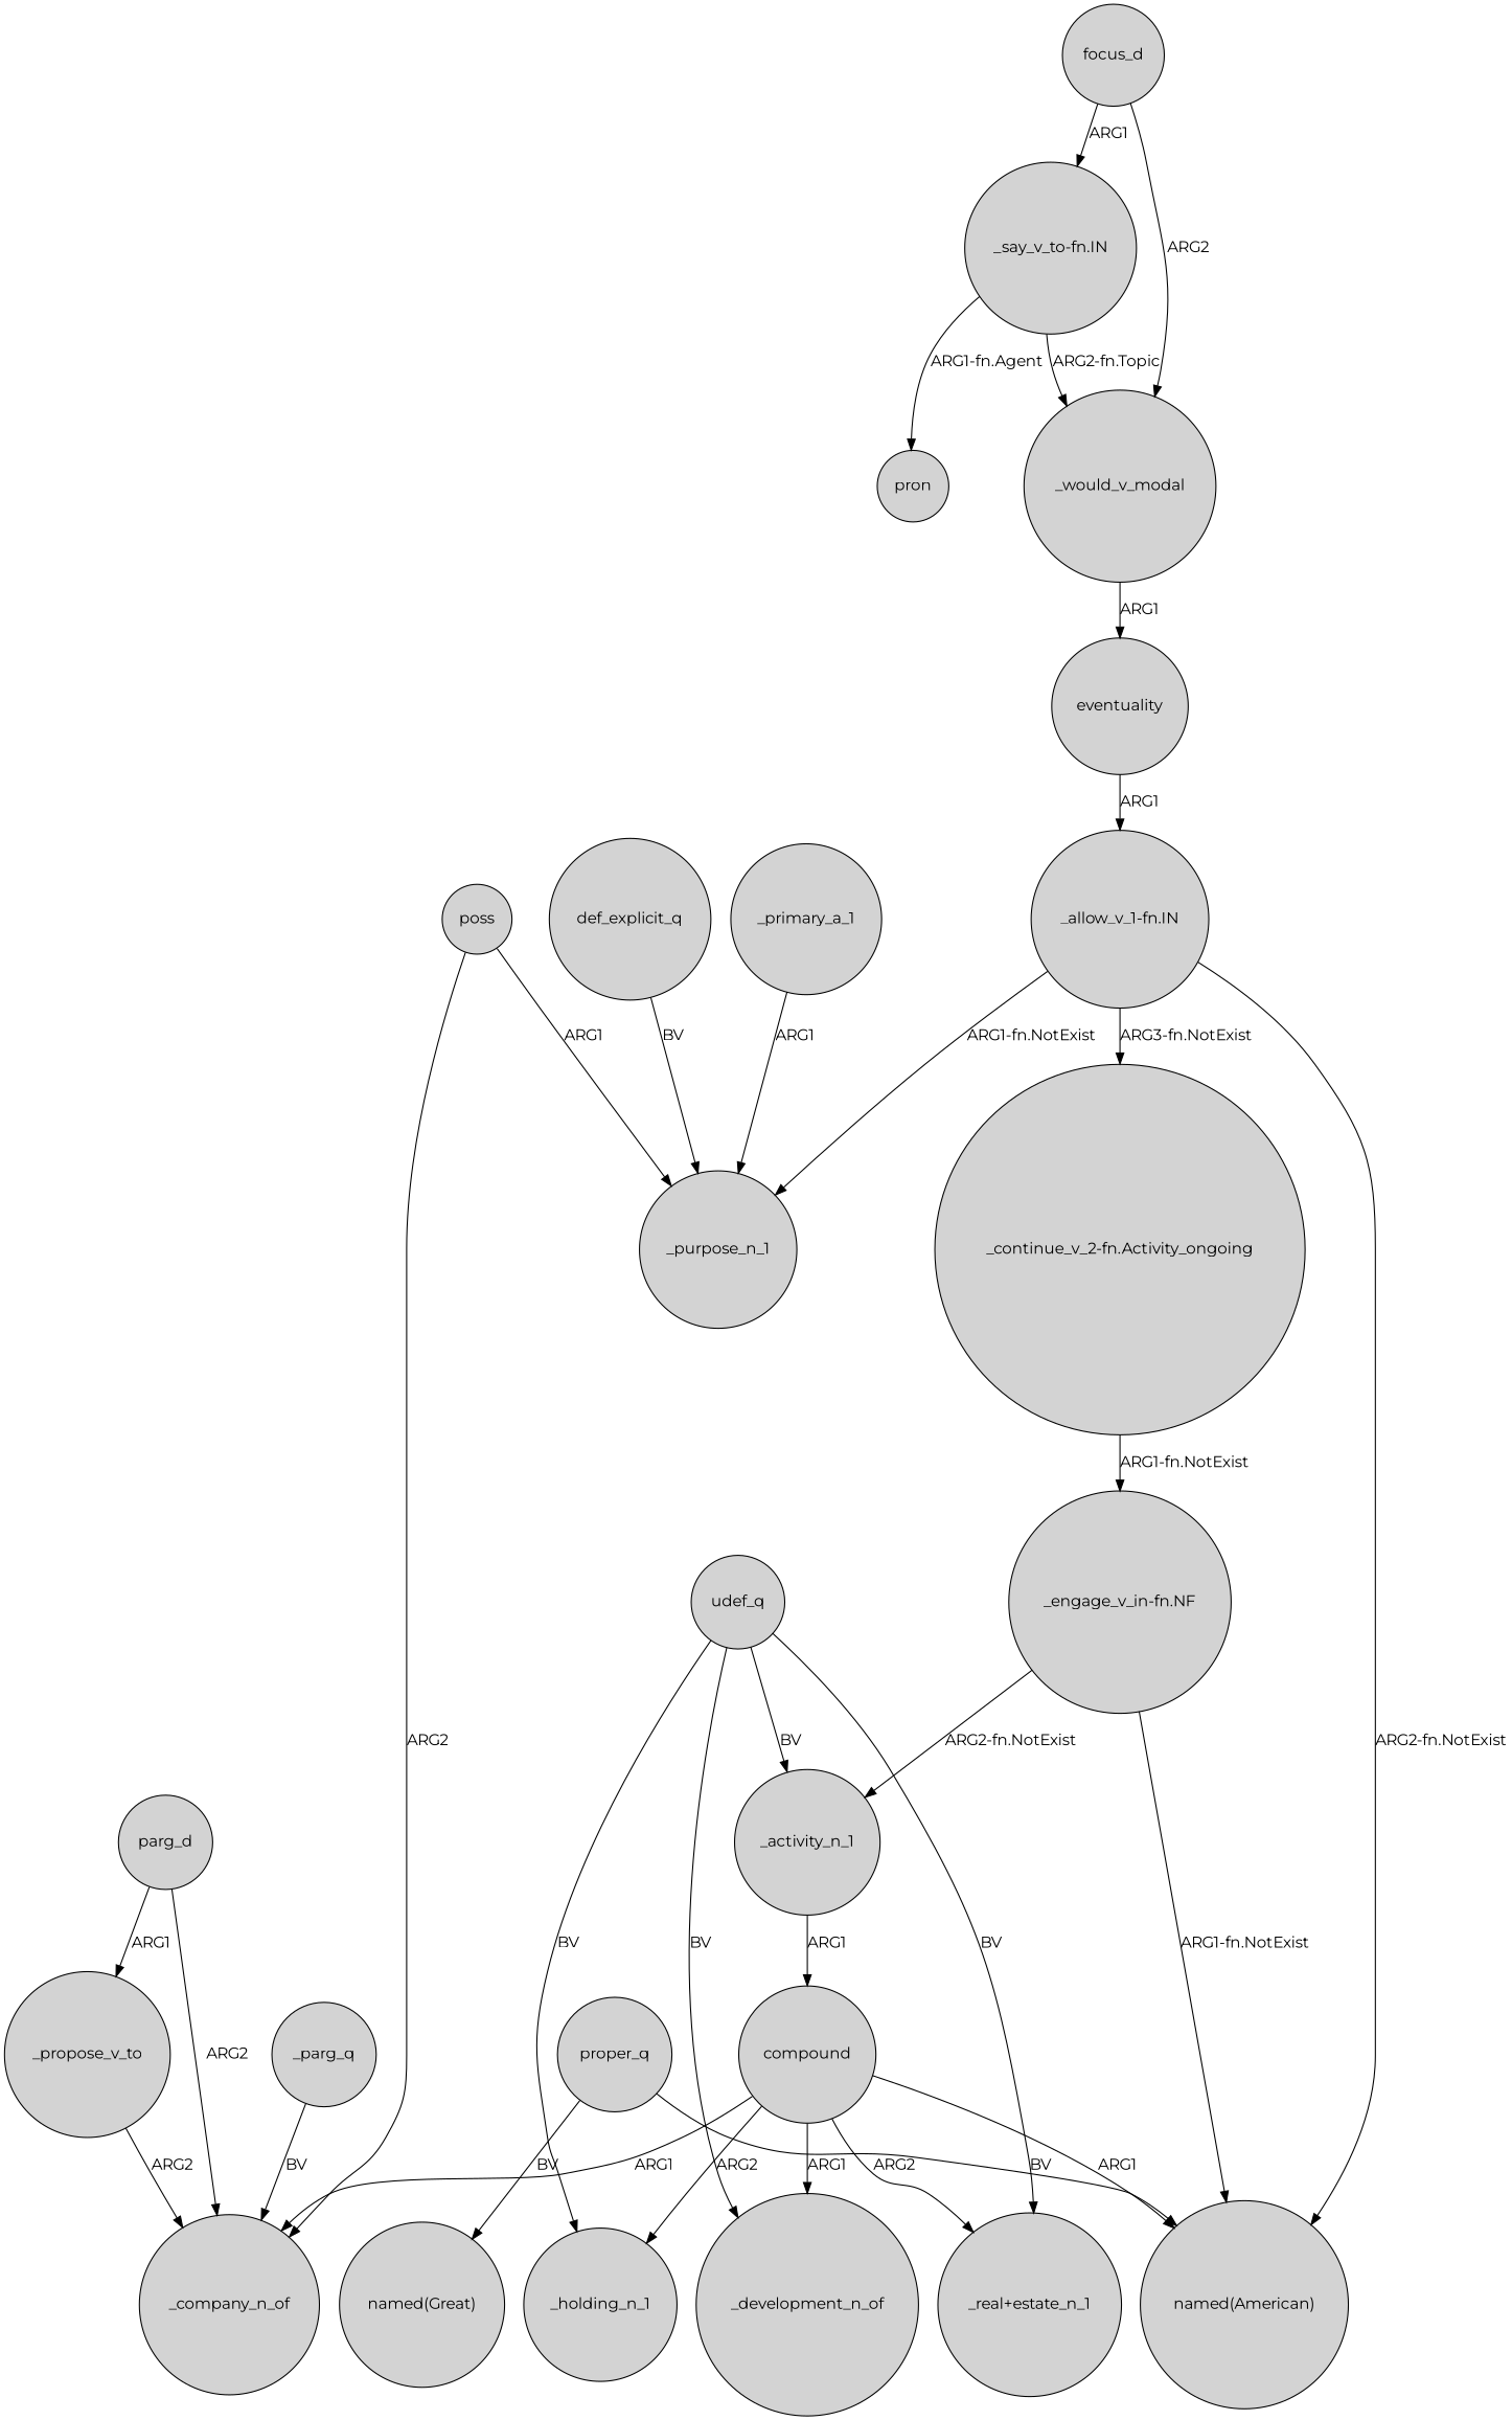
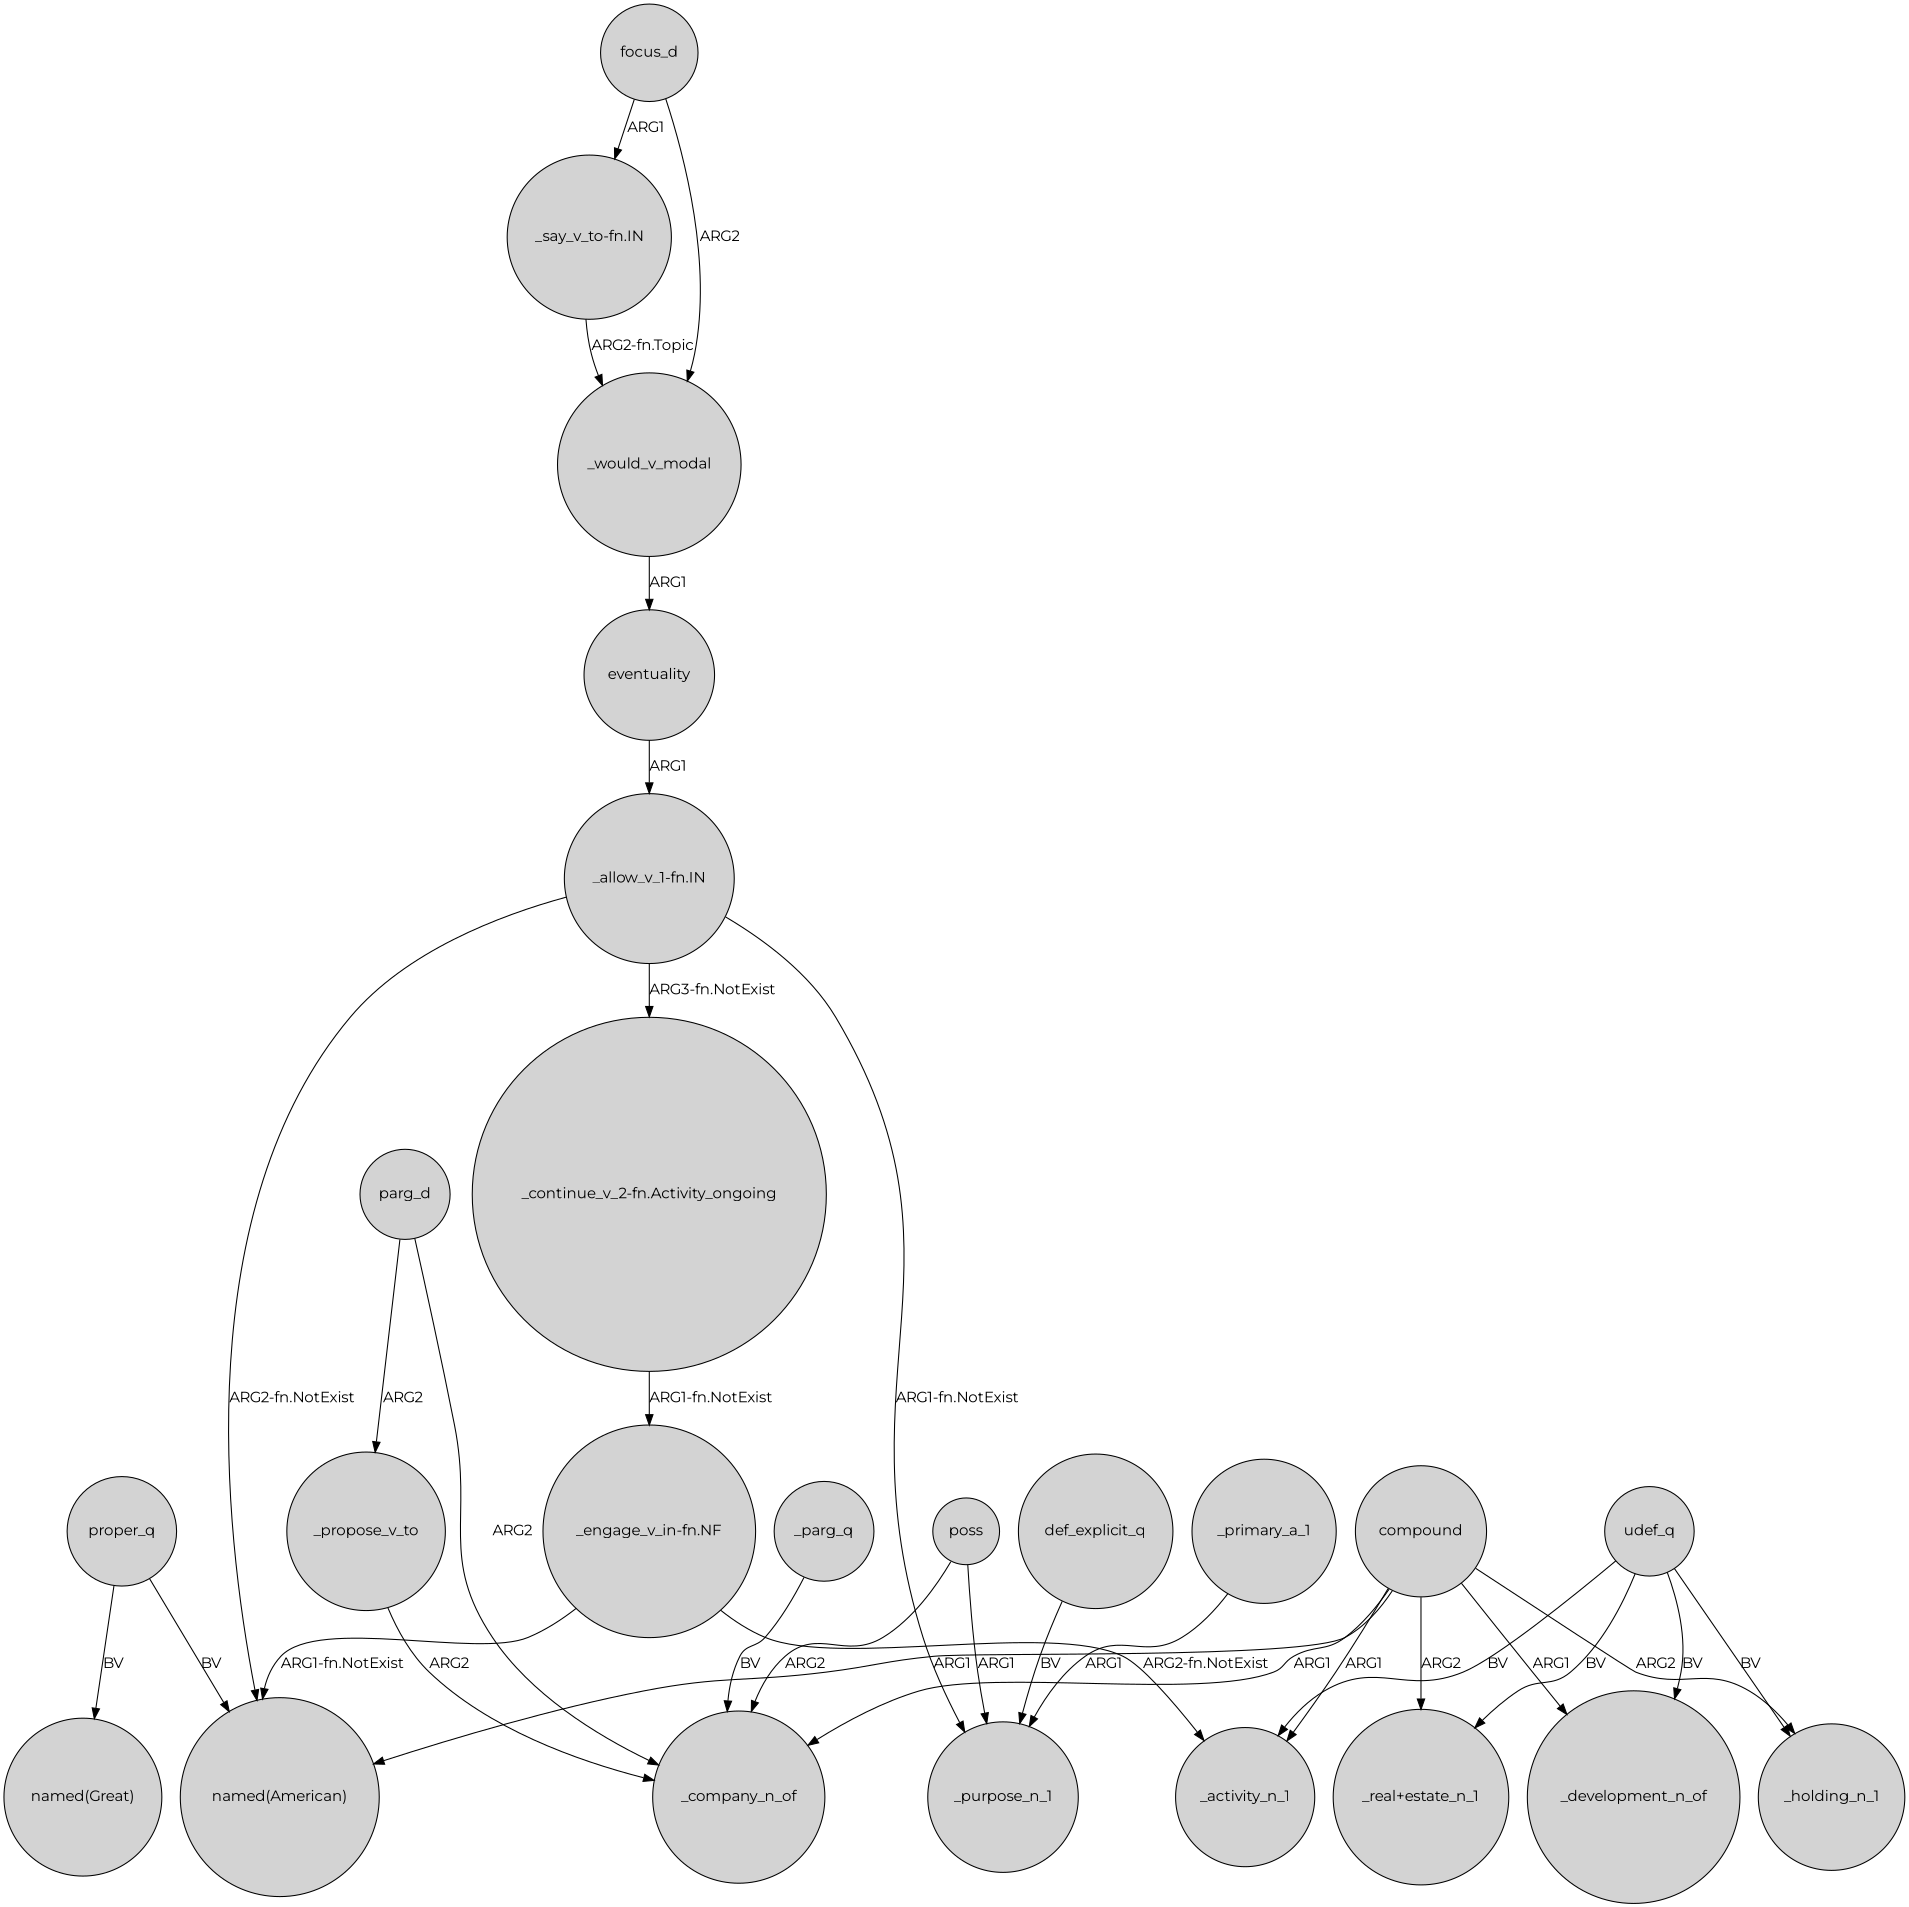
  digraph {
    fontname=Montserrat
    node [fontname=Montserrat shape=circle style=filled]
    edge [fontname=Montserrat]
    "_say_v_to-fn.IN"
    _would_v_modal
-   pron
    eventuality
    "_allow_v_1-fn.IN"
    parg_d
    _propose_v_to
    _company_n_of
    focus_d
    "_continue_v_2-fn.Activity_ongoing"
    "named(American)"
    _purpose_n_1
    "_engage_v_in-fn.NF"
    _activity_n_1
    udef_q
    _holding_n_1
    _development_n_of
    "_real+estate_n_1"
    proper_q
    "named(Great)"
    compound
    def_explicit_q
    poss
    n24 [label=_parg_q]
    _primary_a_1
    "_say_v_to-fn.IN" -> _would_v_modal [label="ARG2-fn.Topic"]
-   "_say_v_to-fn.IN" -> pron [label="ARG1-fn.Agent"]
    _would_v_modal -> eventuality [label=ARG1]
    eventuality -> "_allow_v_1-fn.IN" [label=ARG1]
    "_allow_v_1-fn.IN" -> "_continue_v_2-fn.Activity_ongoing" [label="ARG3-fn.NotExist"]
    "_allow_v_1-fn.IN" -> "named(American)" [label="ARG2-fn.NotExist"]
    "_allow_v_1-fn.IN" -> _purpose_n_1 [label="ARG1-fn.NotExist"]
-   parg_d -> _propose_v_to [label=ARG1]
+   parg_d -> _propose_v_to [label=ARG2]
    parg_d -> _company_n_of [label=ARG2]
    _propose_v_to -> _company_n_of [label=ARG2]
    focus_d -> "_say_v_to-fn.IN" [label=ARG1]
    focus_d -> _would_v_modal [label=ARG2]
    "_continue_v_2-fn.Activity_ongoing" -> "_engage_v_in-fn.NF" [label="ARG1-fn.NotExist"]
    "_engage_v_in-fn.NF" -> "named(American)" [label="ARG1-fn.NotExist"]
    "_engage_v_in-fn.NF" -> _activity_n_1 [label="ARG2-fn.NotExist"]
    udef_q -> _activity_n_1 [label=BV]
    udef_q -> _holding_n_1 [label=BV]
    udef_q -> _development_n_of [label=BV]
    udef_q -> "_real+estate_n_1" [label=BV]
    proper_q -> "named(American)" [label=BV]
    proper_q -> "named(Great)" [label=BV]
    compound -> _company_n_of [label=ARG1]
    compound -> "named(American)" [label=ARG1]
-   _activity_n_1 -> compound [label=ARG1]
+   compound -> _activity_n_1 [label=ARG1]
    compound -> _holding_n_1 [label=ARG2]
    compound -> _development_n_of [label=ARG1]
    compound -> "_real+estate_n_1" [label=ARG2]
    def_explicit_q -> _purpose_n_1 [label=BV]
    poss -> _company_n_of [label=ARG2]
    poss -> _purpose_n_1 [label=ARG1]
    n24 -> _company_n_of [label=BV]
    _primary_a_1 -> _purpose_n_1 [label=ARG1]
  }
